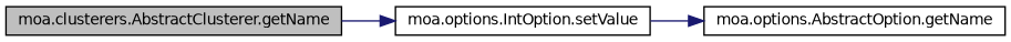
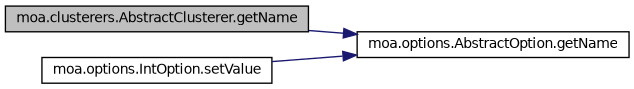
  digraph {
    rankdir=LR
    node [color=black fillcolor=white fontname=Helvetica fontsize=10 shape=record style=filled]
    edge [color=midnightblue fontname=Helvetica fontsize=10 labelfontname=Helvetica labelfontsize=10 style=solid]
    n1 [fillcolor=grey75 fontcolor=black height=0.2 label="moa.clusterers.AbstractClusterer.getName" width=0.4]
    n2 [height=0.2 label="moa.options.IntOption.setValue" width=0.4]
    n3 [height=0.2 label="moa.options.AbstractOption.getName" width=0.4]
-   n1 -> n2
+   n1 -> n3
    n2 -> n3
  }
